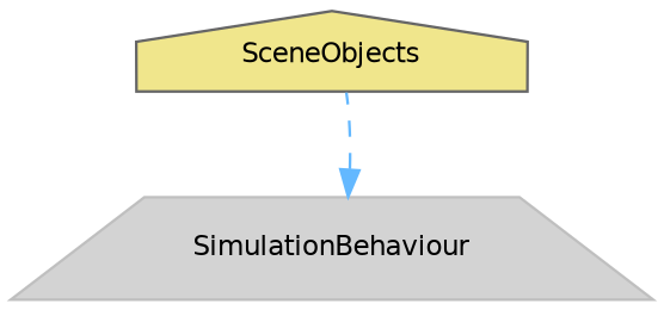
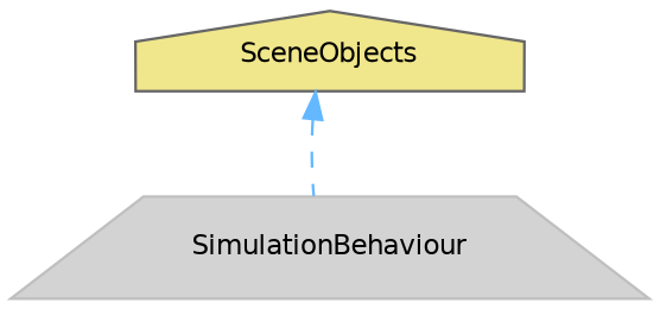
  digraph {
    node [fontname=Helvetica fontsize=10 style=filled]
    n1 [color=gray40 fillcolor=khaki fontcolor=black height=0.2 label=SceneObjects shape=house width=0.4]
    n2 [color=grey75 fillcolor=lightgrey height=0.2 label=SimulationBehaviour shape=trapezium width=0.4]
-   n2 -> n1 [color=steelblue1 dir=back fontname=Helvetica fontsize=10 labelfontname=Helvetica labelfontsize=10 style=dashed]
+   n1 -> n2 [color=steelblue1 dir=back fontname=Helvetica fontsize=10 labelfontname=Helvetica labelfontsize=10 style=dashed]
  }
